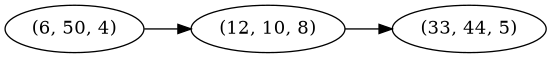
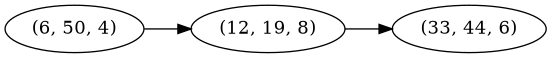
  digraph {
    rankdir=LR
    "(6, 50, 4)"
-   "(12, 19, 8)" [label="(12, 10, 8)"]
-   "(33, 44, 6)" [label="(33, 44, 5)"]
+   "(12, 19, 8)"
+   "(33, 44, 6)"
    "(6, 50, 4)" -> "(12, 19, 8)"
    "(12, 19, 8)" -> "(33, 44, 6)"
  }
